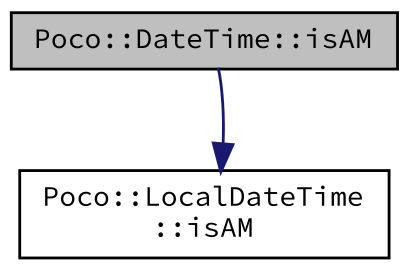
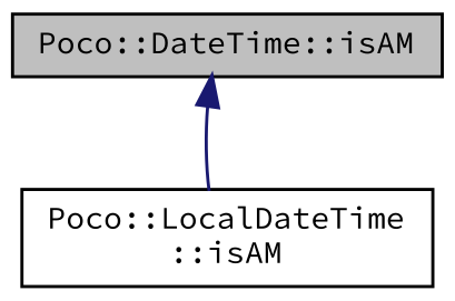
  digraph {
    rankdir=TB
    fontname="Source Code Pro"
    node [color=black fontname="Source Code Pro" fontsize=10 shape=record style=filled]
    n1 [fillcolor=grey75 fontcolor=black height=0.2 label="Poco::DateTime::isAM" width=0.4]
    n2 [fillcolor=white height=0.2 label="Poco::LocalDateTime\l::isAM" width=0.4]
-   n2 -> n1 [color=midnightblue dir=back fontname="Source Code Pro" fontsize=10 labelfontname=Helvetica labelfontsize=10 style=solid]
+   n1 -> n2 [color=midnightblue dir=back fontname="Source Code Pro" fontsize=10 labelfontname=Helvetica labelfontsize=10 style=solid]
  }
